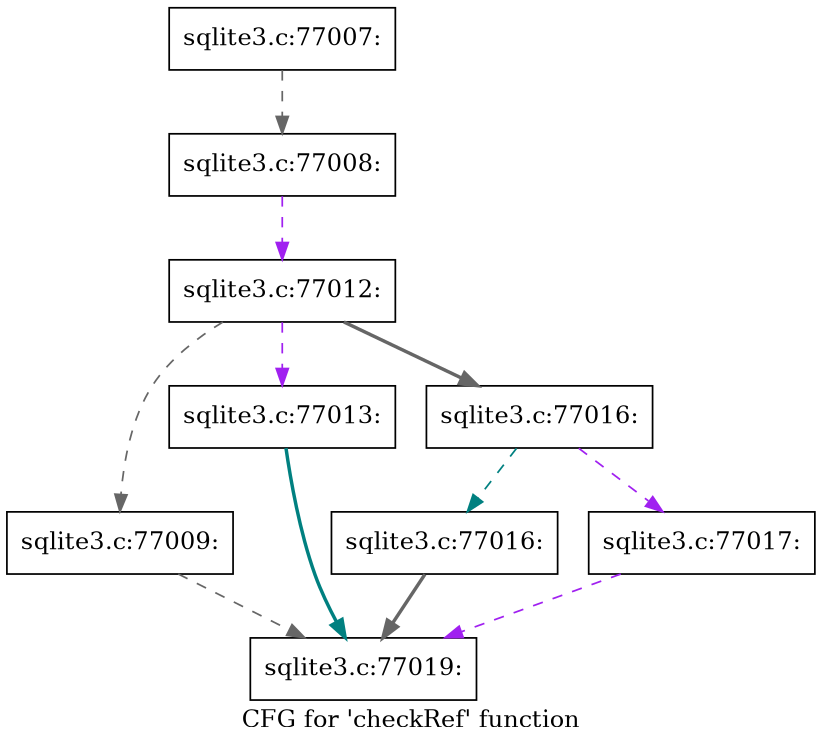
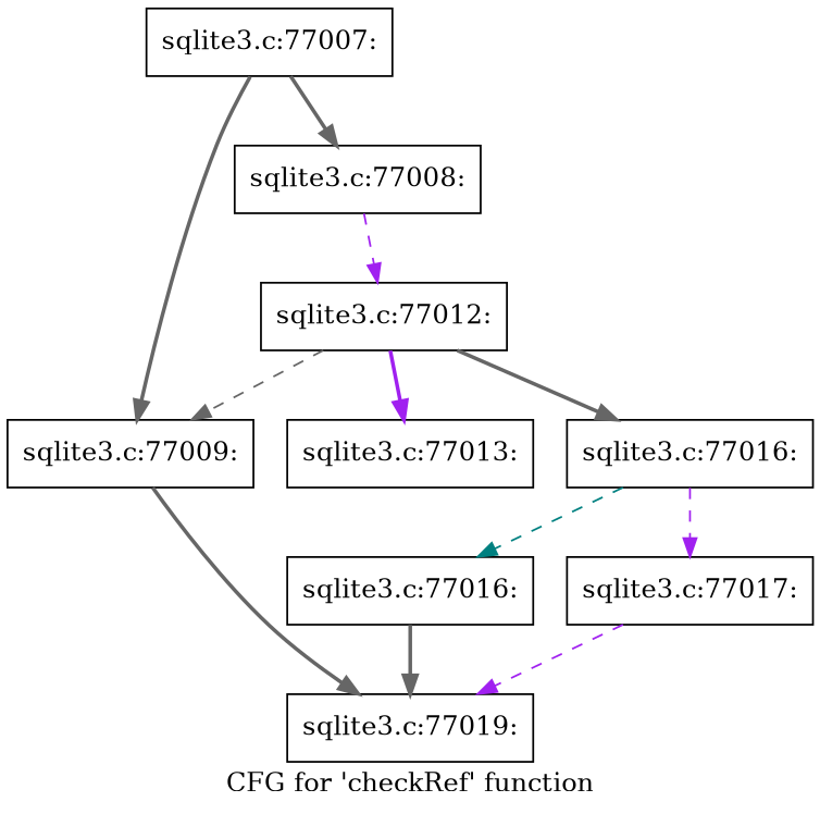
  digraph {
    label="CFG for 'checkRef' function"
    node [shape=record]
    edge [color=gray40 style=bold]
    n1 [label="{sqlite3.c:77007:}"]
    n2 [label="{sqlite3.c:77009:}"]
    n3 [label="{sqlite3.c:77008:}"]
    n4 [label="{sqlite3.c:77019:}"]
    n5 [label="{sqlite3.c:77012:}"]
    n6 [label="{sqlite3.c:77013:}"]
    n7 [label="{sqlite3.c:77016:}"]
    n8 [label="{sqlite3.c:77016:}"]
    n9 [label="{sqlite3.c:77017:}"]
-   n1 -> n3 [style=dashed]
-   n2 -> n4 [style=dashed]
+   n1 -> n2
+   n1 -> n3
+   n2 -> n4
    n3 -> n5 [color=purple style=dashed]
    n5 -> n2 [style=dashed]
-   n5 -> n6 [color=purple style=dashed]
+   n5 -> n6 [color=purple]
    n5 -> n7
-   n6 -> n4 [color=teal]
    n7 -> n8 [color=teal style=dashed]
    n7 -> n9 [color=purple style=dashed]
    n8 -> n4
    n9 -> n4 [color=purple style=dashed]
  }
